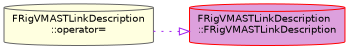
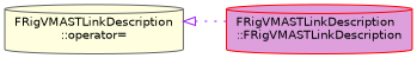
  digraph {
    rankdir=LR
    node [fontname=Helvetica fontsize=10 shape=cylinder style=filled]
    n1 [color=gray40 fillcolor=lightyellow fontcolor=black height=0.2 label="FRigVMASTLinkDescription\l::operator=" width=0.4]
    n2 [color=red fillcolor=plum height=0.2 label="FRigVMASTLinkDescription\l::FRigVMASTLinkDescription" width=0.4]
-   n1 -> n2 [color=purple fontname=Helvetica fontsize=10 labelfontname=Helvetica labelfontsize=10 style=dotted arrowhead=onormal]
+   n2 -> n1 [color=purple fontname=Helvetica fontsize=10 labelfontname=Helvetica labelfontsize=10 style=dotted arrowhead=onormal]
  }
